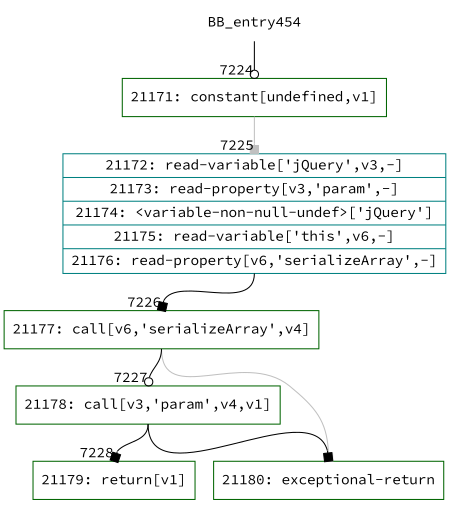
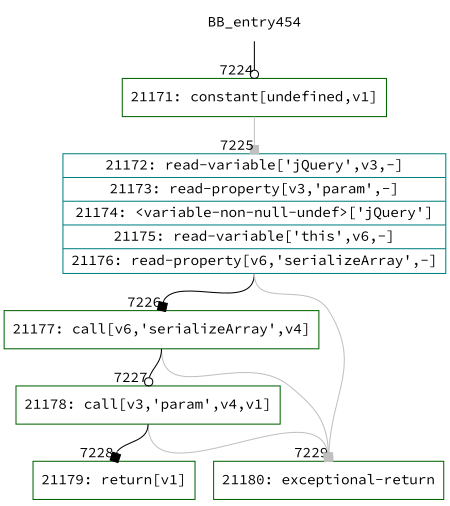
  digraph {
    fontname="Source Code Pro"
    rankdir=TD
    node [color=darkgreen fontname="Source Code Pro" shape=record]
    edge [arrowhead=box fontname="Source Code Pro" headport=n tailport=s]
    BB_entry454 [color=teal shape=none]
    n2 [label="{21171: constant[undefined,v1]}"]
    n3 [color=teal label="{21172: read-variable['jQuery',v3,-]|21173: read-property[v3,'param',-]|21174: \<variable-non-null-undef\>['jQuery']|21175: read-variable['this',v6,-]|21176: read-property[v6,'serializeArray',-]}"]
    n4 [label="{21177: call[v6,'serializeArray',v4]}"]
    n5 [label="{21180: exceptional-return}"]
    n6 [label="{21178: call[v3,'param',v4,v1]}"]
    n7 [label="{21179: return[v1]}"]
    BB_entry454 -> n2 [arrowhead=odot headlabel="    7224"]
    n2 -> n3 [color=gray headlabel="      7225"]
    n3 -> n4 [headlabel="      7226"]
+   n3 -> n5 [arrowhead=odot color=gray headlabel="      7229"]
    n4 -> n5 [color=gray]
    n4 -> n6 [arrowhead=odot headlabel="      7227"]
-   n6 -> n5 [color=black]
+   n6 -> n5 [color=gray]
    n6 -> n7 [headlabel="      7228"]
  }
